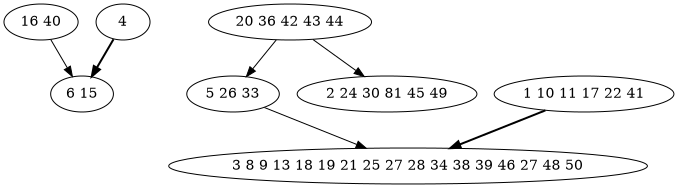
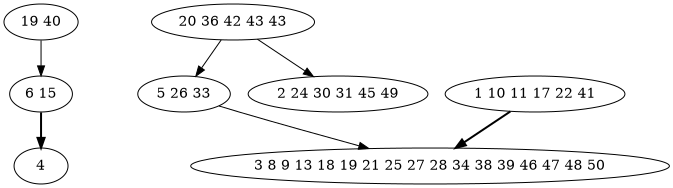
  digraph {
    edge [style=solid]
-   n1 [label="16 40"]
+   n1 [label="19 40"]
    n2 [label="6 15"]
-   n3 [label="20 36 42 43 44"]
+   n3 [label="20 36 42 43 43"]
    n4 [label="5 26 33"]
-   n5 [label="2 24 30 81 45 49"]
+   n5 [label="2 24 30 31 45 49"]
    n6 [label=4]
-   n7 [label="3 8 9 13 18 19 21 25 27 28 34 38 39 46 27 48 50"]
+   n7 [label="3 8 9 13 18 19 21 25 27 28 34 38 39 46 47 48 50"]
    n8 [label="1 10 11 17 22 41"]
    n1 -> n2
-   n6 -> n2 [style=bold]
+   n2 -> n6 [style=bold]
    n3 -> n4
    n3 -> n5
    n4 -> n7
    n8 -> n7 [style=bold]
  }
